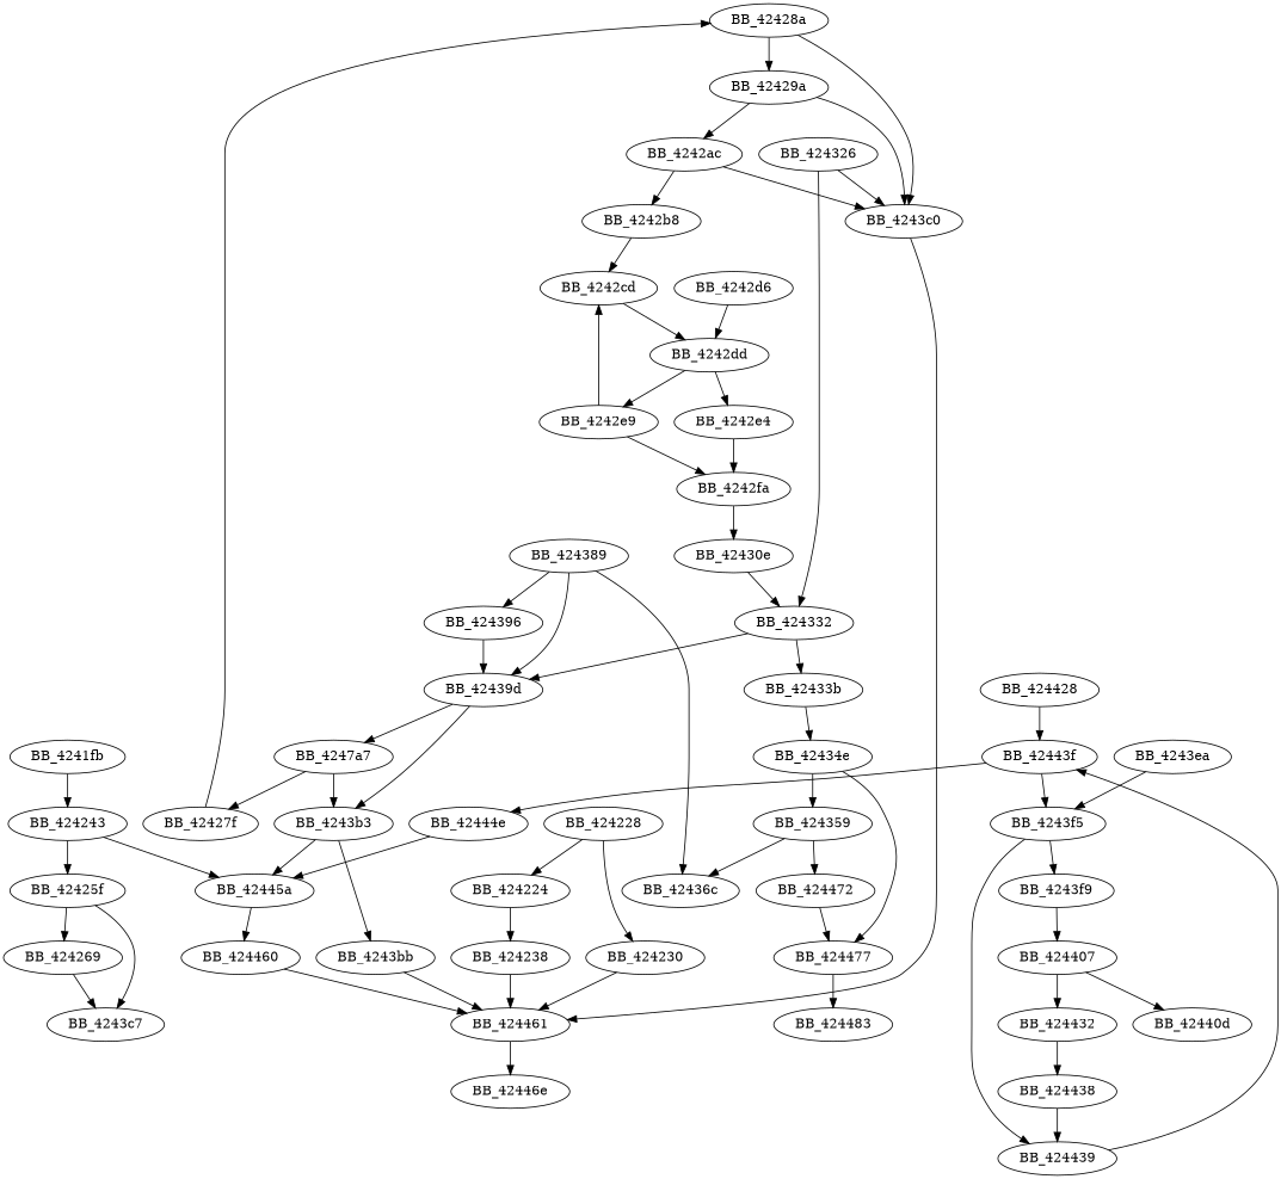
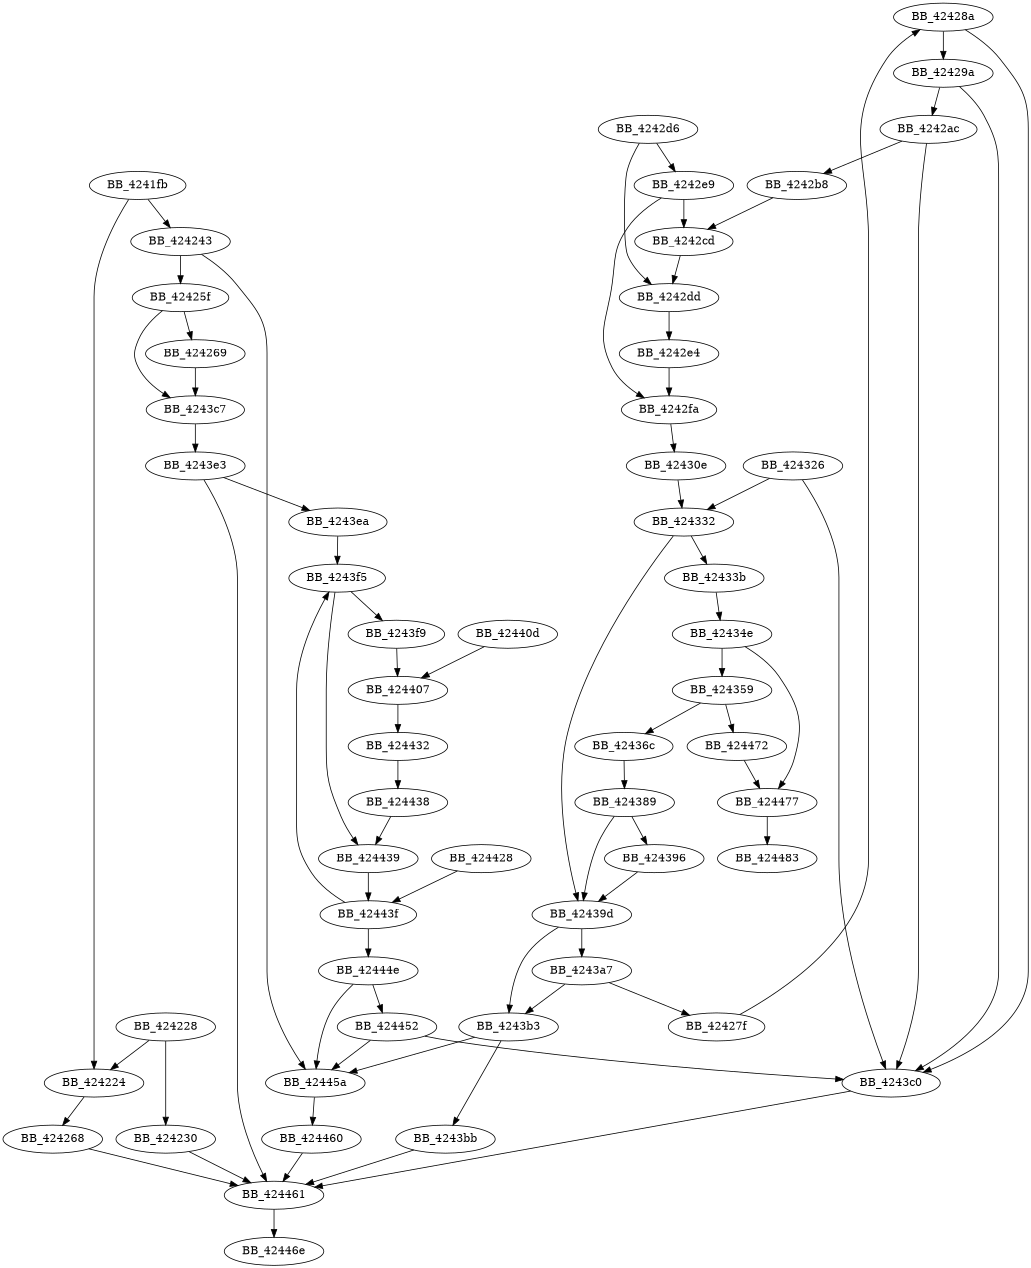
  digraph {
    BB_4241fb
    BB_424224
    BB_424243
-   BB_424238
+   BB_424238 [label=BB_424268]
    BB_42425f
    BB_42445a
    BB_424228
    BB_424230
    BB_424461
    BB_424269
    BB_4243c7
    BB_424460
    BB_42446e
+   BB_4243e3
    BB_4243ea
    BB_42427f
    BB_42428a
    BB_42429a
    BB_4243c0
    BB_4242ac
    BB_4242b8
    BB_4242cd
    BB_4242dd
    BB_4242d6
    BB_4242e9
    BB_4242e4
    BB_4242fa
    BB_42430e
    BB_424332
    BB_424326
    BB_42433b
    BB_42439d
    BB_42434e
-   BB_4243a7 [label=BB_4247a7]
+   BB_4243a7
    BB_4243b3
    BB_424359
    BB_424477
    BB_4243bb
    BB_42436c
    BB_424472
    BB_424483
    BB_424389
    BB_424396
    BB_4243f5
    BB_4243f9
    BB_424439
    BB_424407
    BB_42443f
    BB_42440d
    BB_424432
    BB_42444e
    BB_424438
    BB_424428
+   BB_424452
+   BB_4241fb -> BB_424224
    BB_4241fb -> BB_424243
    BB_424224 -> BB_424238
    BB_424243 -> BB_42425f
    BB_424243 -> BB_42445a
    BB_424238 -> BB_424461
    BB_42425f -> BB_424269
    BB_42425f -> BB_4243c7
    BB_42445a -> BB_424460
    BB_424228 -> BB_424224
    BB_424228 -> BB_424230
    BB_424230 -> BB_424461
    BB_424461 -> BB_42446e
    BB_424269 -> BB_4243c7
+   BB_4243c7 -> BB_4243e3
    BB_424460 -> BB_424461
+   BB_4243e3 -> BB_424461
+   BB_4243e3 -> BB_4243ea
    BB_4243ea -> BB_4243f5
    BB_42427f -> BB_42428a
    BB_42428a -> BB_42429a
    BB_42428a -> BB_4243c0
    BB_42429a -> BB_4243c0
    BB_42429a -> BB_4242ac
    BB_4243c0 -> BB_424461
    BB_4242ac -> BB_4243c0
    BB_4242ac -> BB_4242b8
    BB_4242b8 -> BB_4242cd
    BB_4242cd -> BB_4242dd
    BB_4242dd -> BB_4242e4
    BB_4242d6 -> BB_4242dd
-   BB_4242dd -> BB_4242e9
+   BB_4242d6 -> BB_4242e9
    BB_4242e9 -> BB_4242cd
    BB_4242e9 -> BB_4242fa
    BB_4242e4 -> BB_4242fa
    BB_4242fa -> BB_42430e
    BB_42430e -> BB_424332
    BB_424332 -> BB_42433b
    BB_424332 -> BB_42439d
    BB_424326 -> BB_4243c0
    BB_424326 -> BB_424332
    BB_42433b -> BB_42434e
    BB_42439d -> BB_4243a7
    BB_42439d -> BB_4243b3
    BB_42434e -> BB_424359
    BB_42434e -> BB_424477
    BB_4243a7 -> BB_42427f
    BB_4243a7 -> BB_4243b3
    BB_4243b3 -> BB_42445a
    BB_4243b3 -> BB_4243bb
    BB_424359 -> BB_42436c
    BB_424359 -> BB_424472
    BB_424477 -> BB_424483
    BB_4243bb -> BB_424461
-   BB_424389 -> BB_42436c
+   BB_42436c -> BB_424389
    BB_424472 -> BB_424477
    BB_424389 -> BB_42439d
    BB_424389 -> BB_424396
    BB_424396 -> BB_42439d
    BB_4243f5 -> BB_4243f9
    BB_4243f5 -> BB_424439
    BB_4243f9 -> BB_424407
    BB_424439 -> BB_42443f
-   BB_424407 -> BB_42440d
+   BB_42440d -> BB_424407
    BB_424407 -> BB_424432
    BB_42443f -> BB_4243f5
    BB_42443f -> BB_42444e
    BB_424432 -> BB_424438
    BB_42444e -> BB_42445a
+   BB_42444e -> BB_424452
    BB_424438 -> BB_424439
    BB_424428 -> BB_42443f
+   BB_424452 -> BB_42445a
+   BB_424452 -> BB_4243c0
  }
